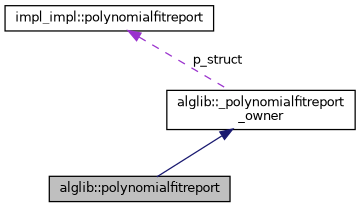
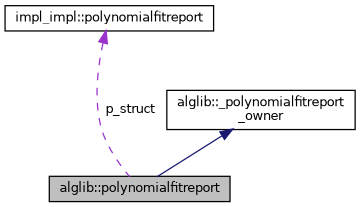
  digraph {
    node [color=black fillcolor=white fontname=Helvetica fontsize=10 shape=record style=filled]
    edge [dir=back fontname=Helvetica fontsize=10 labelfontname=Helvetica labelfontsize=10]
    n1 [fillcolor=grey75 fontcolor=black height=0.2 label="alglib::polynomialfitreport" width=0.4]
    n2 [height=0.2 label="alglib::_polynomialfitreport\l_owner" width=0.4]
    n3 [height=0.2 label="impl_impl::polynomialfitreport" width=0.4]
    n2 -> n1 [color=midnightblue style=solid]
-   n3 -> n2 [color=darkorchid3 label=" p_struct" style=dashed]
+   n3 -> n1 [color=darkorchid3 label=" p_struct" style=dashed]
  }
